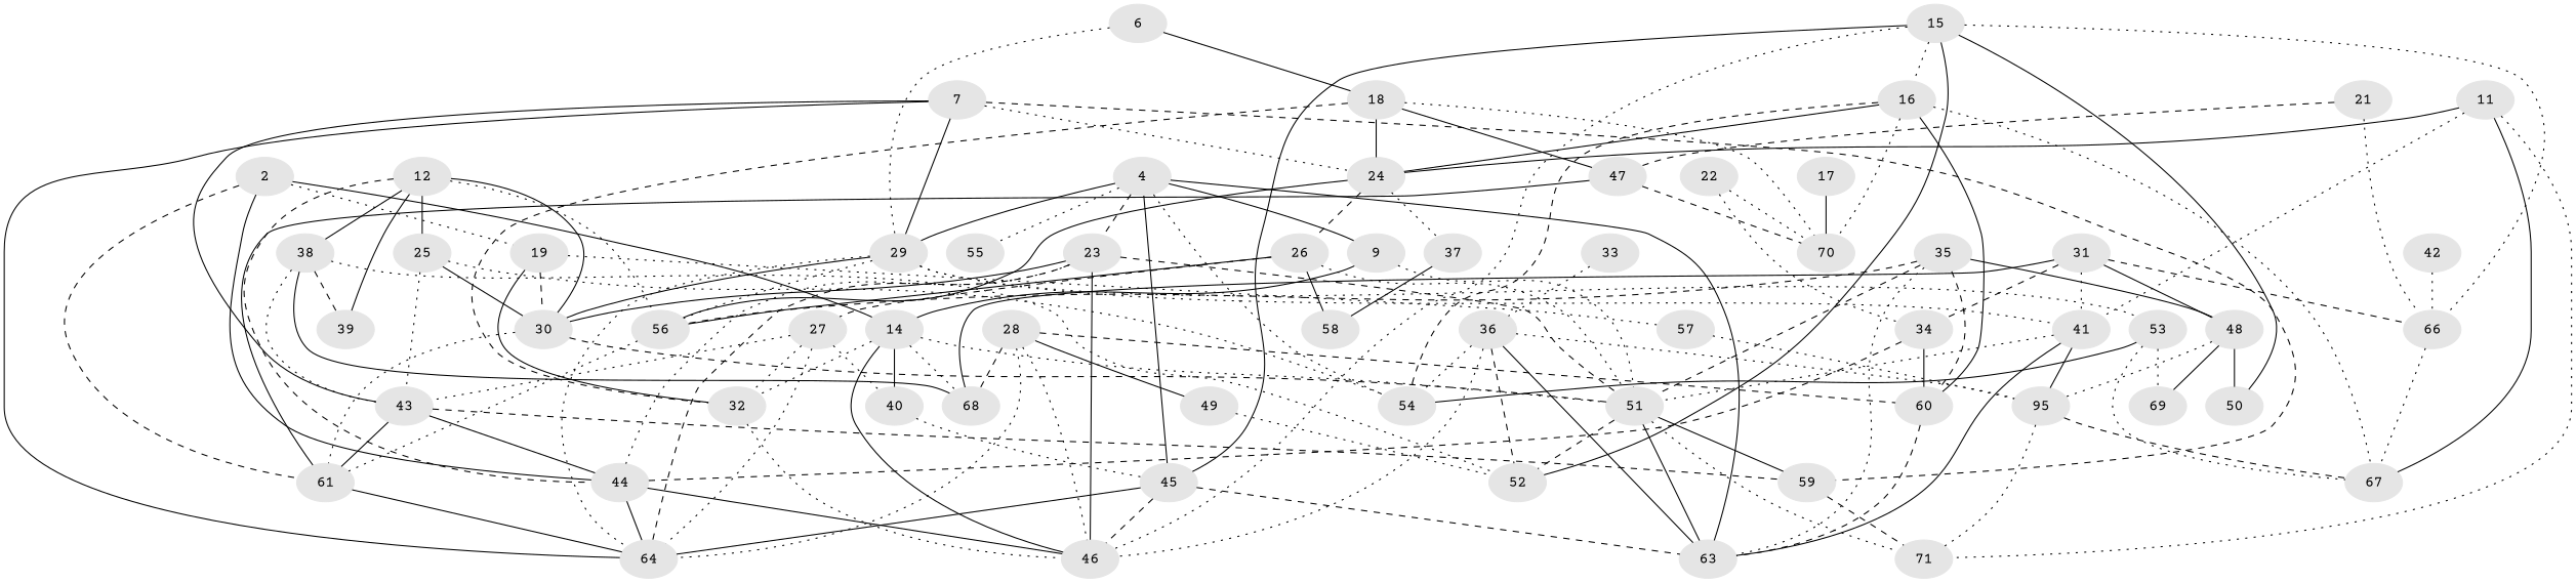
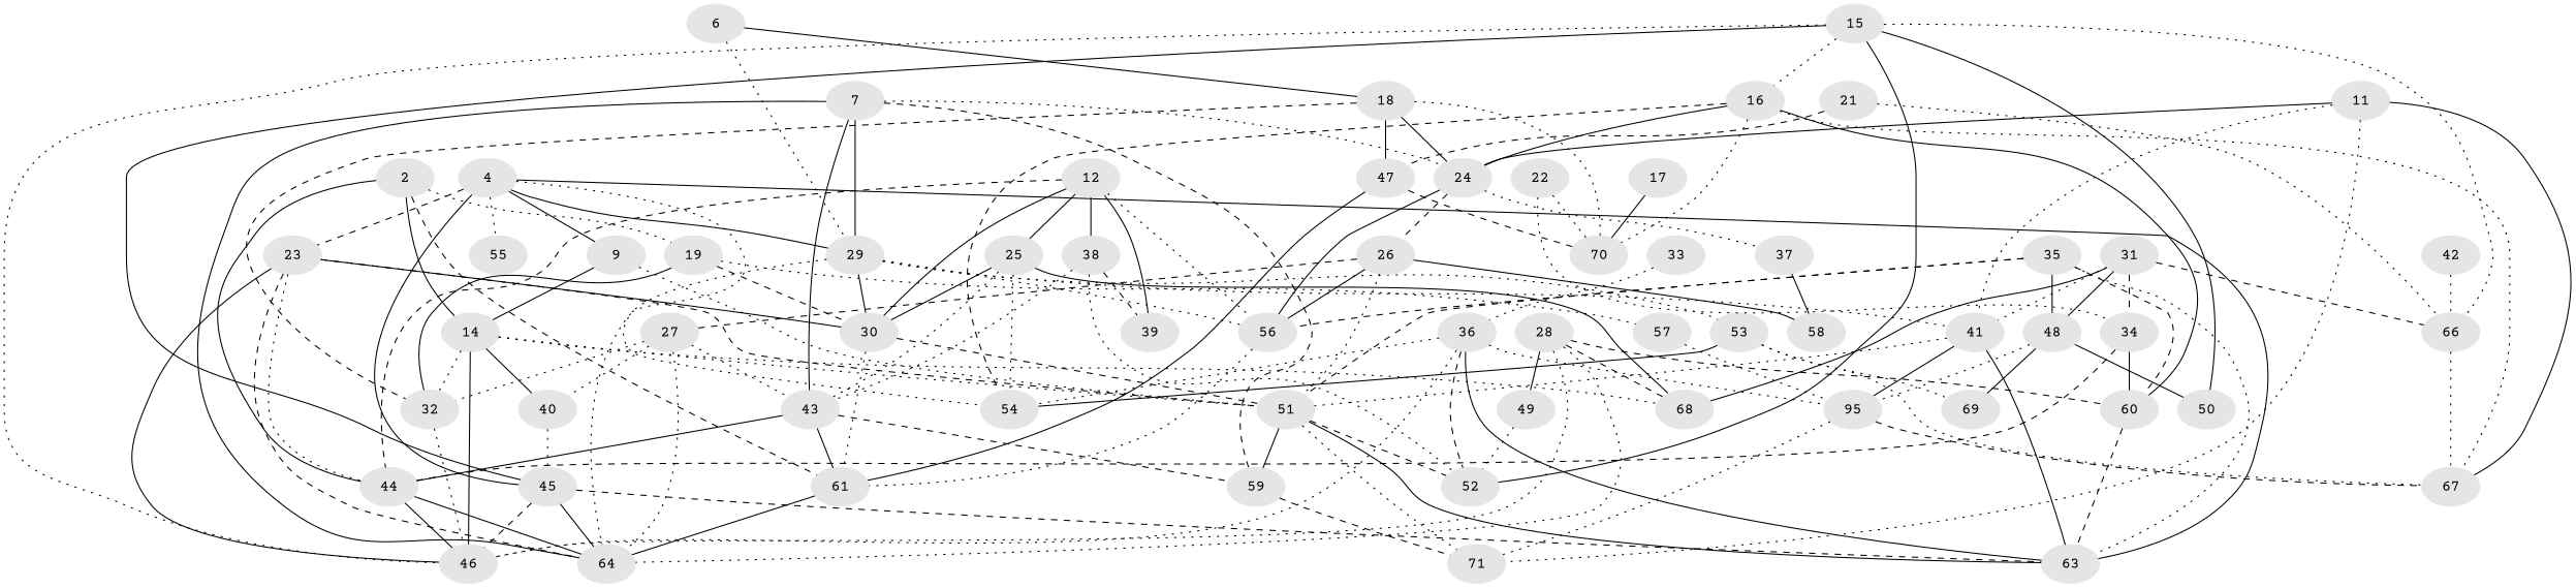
  graph {
    fontname="Courier Prime"
    node [color=gray90 fontname="Courier Prime" style=filled]
    edge [fontname="Courier Prime" style=dotted weight=1.0]
    2
    14
    19
    44
    61
    51
    32
    40
    46
    68
    30
    57
    64
    4
    9
    23
    29
    45
    54
    55
    63
    41
    56
    53
    6
    18
    24
    70
    47
    7
    43
    59
    26
    37
    71
    52
    11
    67
    n39 [label=95]
    12
    25
    38
    39
    15
    16
    50
    66
    60
    17
    21
    22
    34
    27
    58
    28
    49
    69
    31
    48
    33
    36
    35
    42
    2 -- 14 [style=solid]
    2 -- 19
    2 -- 44 [style=solid]
    2 -- 61 [style=dashed]
    14 -- 51
    14 -- 32 [weight=2.0]
    14 -- 40 [style=solid]
    14 -- 46 [style=solid]
    14 -- 68 [weight=3.0]
    19 -- 32 [style=solid]
    19 -- 30 [style=dashed]
    19 -- 57
    44 -- 46 [style=solid]
    44 -- 64 [style=solid]
    61 -- 64 [style=solid]
    51 -- 63 [style=solid]
    51 -- 59 [style=solid]
    51 -- 71
    51 -- 52 [style=dashed]
    32 -- 46
    40 -- 45
    30 -- 61
    30 -- 51 [style=dashed]
    57 -- n39
    4 -- 9 [style=solid]
    4 -- 23 [style=dashed]
    4 -- 29 [style=solid]
    4 -- 45 [style=solid]
    4 -- 54
    4 -- 55
    4 -- 63 [style=solid]
    9 -- 14 [style=solid]
    9 -- 51
    23 -- 44
    23 -- 51 [style=dashed]
    23 -- 46 [style=solid]
    23 -- 30 [style=solid]
    23 -- 64 [style=dashed]
    29 -- 30 [style=solid]
    29 -- 64
    29 -- 41
    29 -- 56
    29 -- 53
    45 -- 46 [style=dashed]
    45 -- 64 [style=solid]
    45 -- 63 [style=dashed]
    41 -- 51
    41 -- 63 [style=solid]
    41 -- n39 [style=solid]
    56 -- 61
    53 -- 54 [style=solid]
    53 -- 67
    53 -- 69
    6 -- 29
    6 -- 18 [style=solid]
    18 -- 32 [style=dashed]
    18 -- 24 [style=solid]
    18 -- 70
    18 -- 47 [style=solid]
    24 -- 56 [style=solid]
    24 -- 26 [style=dashed]
    24 -- 37
    47 -- 61 [style=solid]
    47 -- 70 [style=dashed]
    7 -- 64 [style=solid]
    7 -- 29 [style=solid]
    7 -- 24
    7 -- 43 [style=solid]
    7 -- 59 [style=dashed]
    43 -- 44 [style=solid]
    43 -- 61 [style=solid]
    43 -- 59 [style=dashed]
    59 -- 71 [style=dashed]
    26 -- 51
    26 -- 56 [style=solid]
    26 -- 27 [style=dashed]
    26 -- 58 [style=solid]
    37 -- 58 [style=solid]
    11 -- 41
    11 -- 24 [style=solid]
    11 -- 71
    11 -- 67 [style=solid]
    n39 -- 71
    n39 -- 67 [style=dashed]
    12 -- 44 [style=dashed]
    12 -- 30 [style=solid]
    12 -- 56 [weight=2.0]
    12 -- 25 [style=solid weight=2.0]
    12 -- 38 [style=solid weight=2.0]
    12 -- 39 [style=solid]
    25 -- 30 [style=solid]
    25 -- 54
    25 -- 43
-   38 -- 68 [style=solid]
+   25 -- 68 [style=solid]
    38 -- 43
    38 -- 52
    38 -- 39 [style=dashed]
    15 -- 46
    15 -- 45 [style=solid]
    15 -- 52 [style=solid]
    15 -- 16
    15 -- 50 [style=solid]
    15 -- 66
    16 -- 54 [style=dashed]
    16 -- 24 [style=solid]
    16 -- 70
    16 -- 67
    16 -- 60 [style=solid]
    66 -- 67
    60 -- 63 [style=dashed]
    17 -- 70 [style=solid]
    21 -- 47 [style=dashed]
    21 -- 66
    22 -- 70
    22 -- 34
    34 -- 44 [style=dashed weight=2.0]
    34 -- 60 [style=solid]
    27 -- 32
    27 -- 40
    27 -- 64
    27 -- 43
    28 -- 46
    28 -- 68 [style=dashed]
    28 -- 64
    28 -- 60 [style=dashed]
    28 -- 49 [style=solid]
    49 -- 52 [weight=2.0]
    31 -- 68 [style=solid]
    31 -- 41
    31 -- 66 [style=dashed]
    31 -- 34 [style=dashed]
    31 -- 48 [style=solid]
    48 -- n39
    48 -- 50 [style=solid]
    48 -- 69 [style=solid]
    33 -- 36
    36 -- 46
    36 -- 54
    36 -- 63 [style=solid]
    36 -- 52 [style=dashed]
    36 -- n39
    35 -- 51 [style=dashed]
    35 -- 63
    35 -- 56 [style=dashed]
    35 -- 60 [style=dashed]
    35 -- 48 [style=solid]
    42 -- 66
  }
